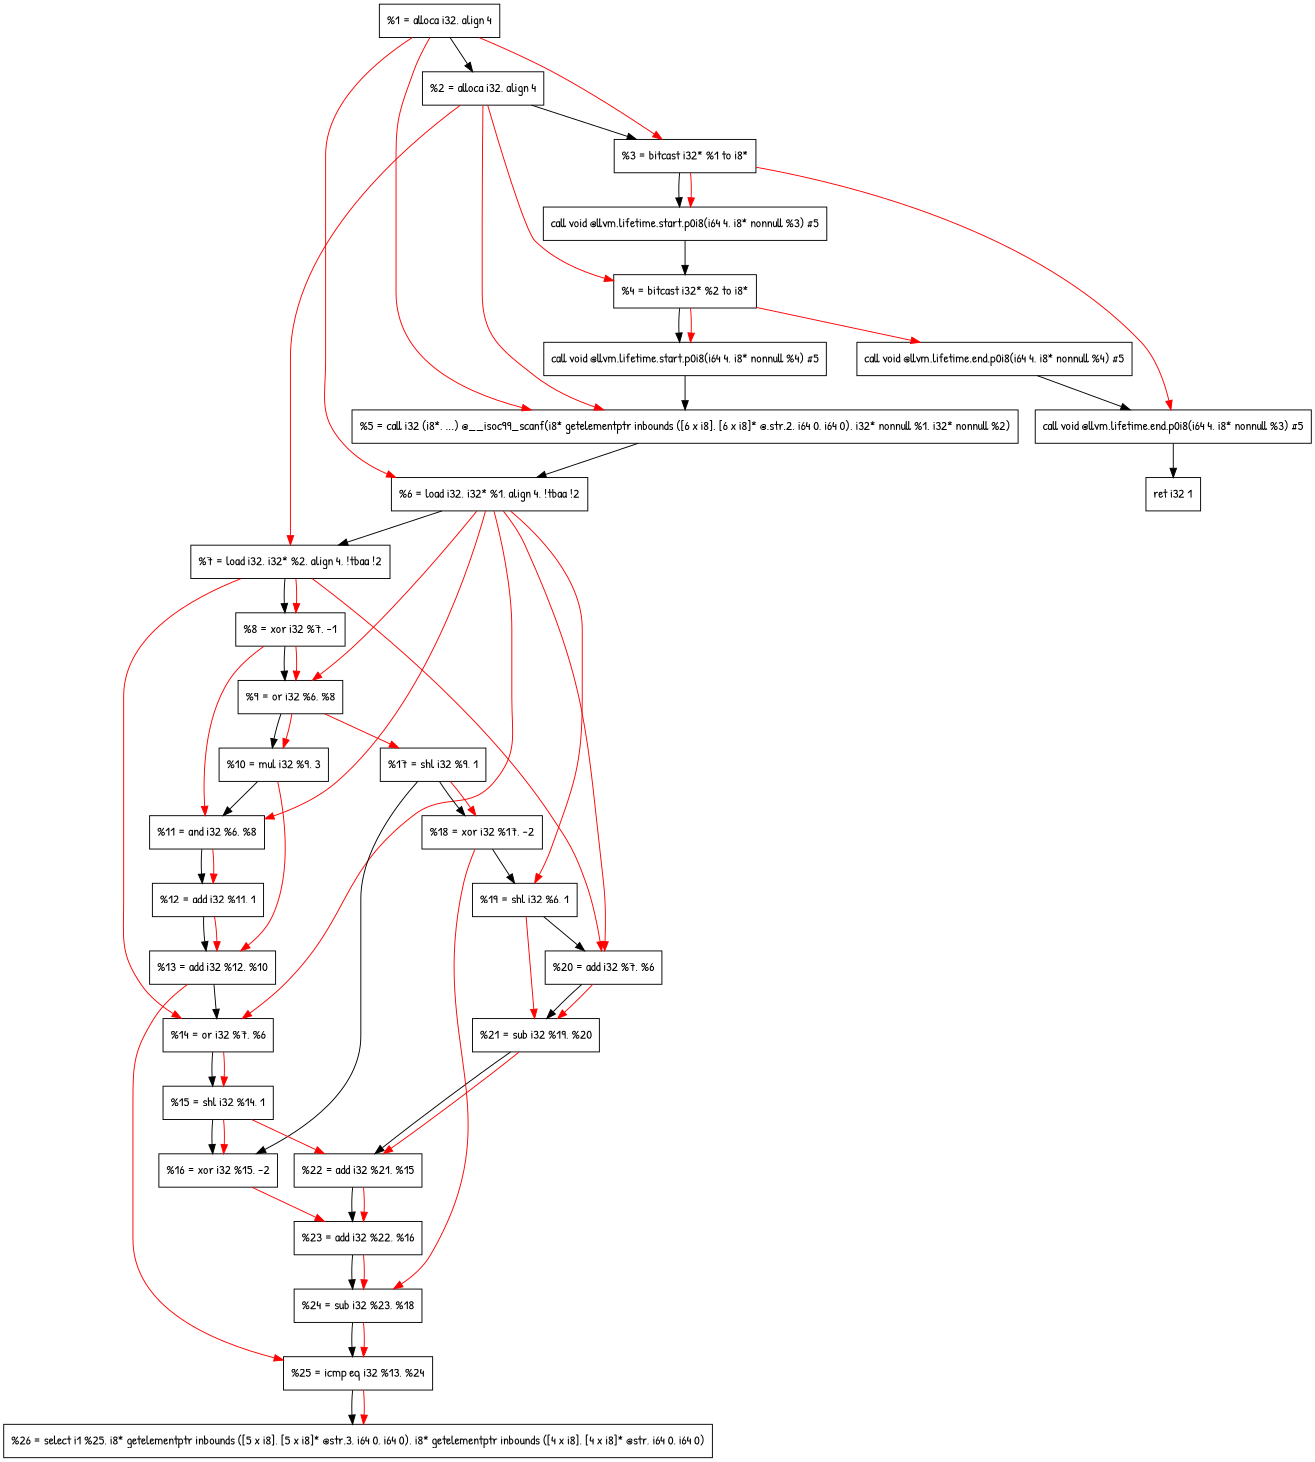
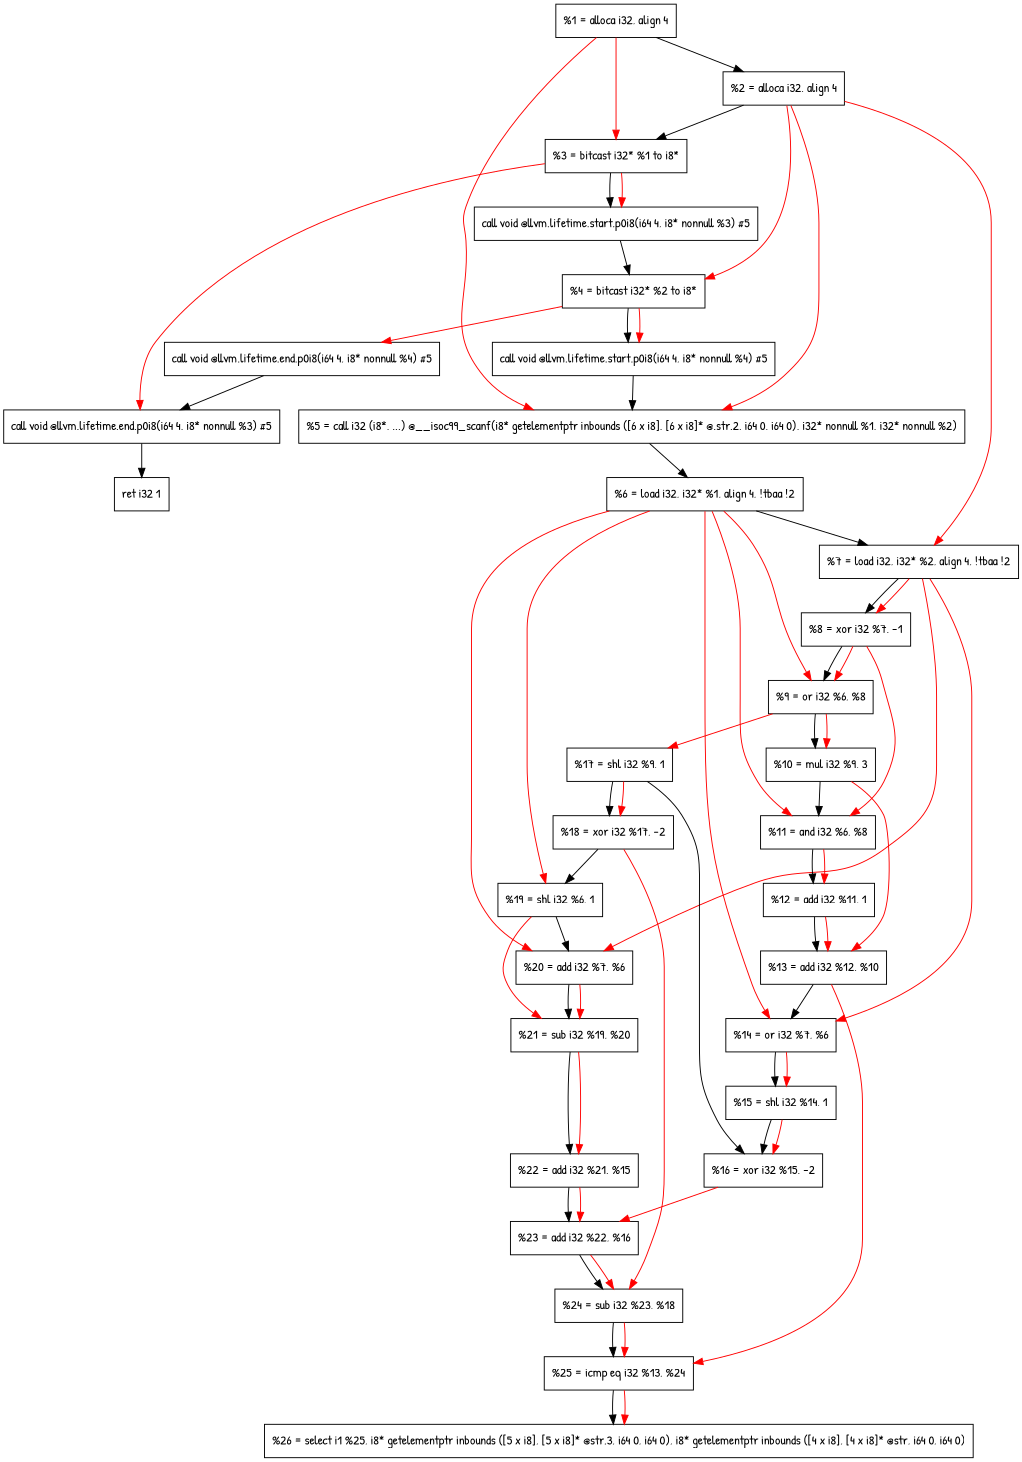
  digraph {
    fontname="Patrick Hand"
    node [fontname="Patrick Hand" shape=record]
    edge [fontname="Patrick Hand" color=red]
    n1 [label="  %1 = alloca i32, align 4"]
    n2 [label="  %2 = alloca i32, align 4"]
    n3 [label="  %3 = bitcast i32* %1 to i8*"]
    n4 [label="  %5 = call i32 (i8*, ...) @__isoc99_scanf(i8* getelementptr inbounds ([6 x i8], [6 x i8]* @.str.2, i64 0, i64 0), i32* nonnull %1, i32* nonnull %2)"]
    n5 [label="  %6 = load i32, i32* %1, align 4, !tbaa !2"]
    n6 [label="  %4 = bitcast i32* %2 to i8*"]
    n7 [label="  %7 = load i32, i32* %2, align 4, !tbaa !2"]
    n8 [label="  call void @llvm.lifetime.start.p0i8(i64 4, i8* nonnull %3) #5"]
    n9 [label="  call void @llvm.lifetime.end.p0i8(i64 4, i8* nonnull %3) #5"]
    n10 [label="  %9 = or i32 %6, %8"]
    n11 [label="  %11 = and i32 %6, %8"]
    n12 [label="  %14 = or i32 %7, %6"]
    n13 [label="  %19 = shl i32 %6, 1"]
    n14 [label="  %20 = add i32 %7, %6"]
    n15 [label="  call void @llvm.lifetime.start.p0i8(i64 4, i8* nonnull %4) #5"]
    n16 [label="  call void @llvm.lifetime.end.p0i8(i64 4, i8* nonnull %4) #5"]
    n17 [label="  %8 = xor i32 %7, -1"]
    n18 [label="ret i32 1"]
    n19 [label="  %10 = mul i32 %9, 3"]
    n20 [label="  %17 = shl i32 %9, 1"]
    n21 [label="  %12 = add i32 %11, 1"]
    n22 [label="  %15 = shl i32 %14, 1"]
    n23 [label="  %21 = sub i32 %19, %20"]
    n24 [label="  %13 = add i32 %12, %10"]
    n25 [label="  %16 = xor i32 %15, -2"]
    n26 [label="  %18 = xor i32 %17, -2"]
    n27 [label="  %25 = icmp eq i32 %13, %24"]
    n28 [label="  %26 = select i1 %25, i8* getelementptr inbounds ([5 x i8], [5 x i8]* @str.3, i64 0, i64 0), i8* getelementptr inbounds ([4 x i8], [4 x i8]* @str, i64 0, i64 0)"]
    n29 [label="  %22 = add i32 %21, %15"]
    n30 [label="  %23 = add i32 %22, %16"]
    n31 [label="  %24 = sub i32 %23, %18"]
    n1 -> n2 [color=""]
    n1 -> n3
    n1 -> n4
-   n1 -> n5
    n2 -> n3 [color=""]
    n2 -> n4
    n2 -> n6
    n2 -> n7
    n3 -> n8 [color=""]
    n3 -> n8
    n3 -> n9
    n4 -> n5 [color=""]
    n5 -> n7 [color=""]
    n5 -> n10
    n5 -> n11
    n5 -> n12
    n5 -> n13
    n5 -> n14
    n6 -> n15 [color=""]
    n6 -> n15
    n6 -> n16
    n7 -> n12
    n7 -> n14
    n7 -> n17 [color=""]
    n7 -> n17
    n8 -> n6 [color=""]
    n9 -> n18 [color=""]
    n10 -> n19 [color=""]
    n10 -> n19
    n10 -> n20
    n11 -> n21 [color=""]
    n11 -> n21
    n12 -> n22 [color=""]
    n12 -> n22
    n13 -> n14 [color=""]
    n13 -> n23
    n14 -> n23 [color=""]
    n14 -> n23
    n15 -> n4 [color=""]
    n16 -> n9 [color=""]
    n17 -> n10 [color=""]
    n17 -> n10
    n17 -> n11
    n19 -> n11 [color=""]
    n19 -> n24
    n20 -> n25 [color=""]
    n20 -> n26 [color=""]
    n20 -> n26
    n21 -> n24 [color=""]
    n21 -> n24
    n22 -> n25 [color=""]
    n22 -> n25
-   n22 -> n29
    n23 -> n29 [color=""]
    n23 -> n29
    n24 -> n12 [color=""]
    n24 -> n27
    n25 -> n30
    n26 -> n13 [color=""]
    n26 -> n31
    n27 -> n28 [color=""]
    n27 -> n28
    n29 -> n30 [color=""]
    n29 -> n30
    n30 -> n31 [color=""]
    n30 -> n31
    n31 -> n27 [color=""]
    n31 -> n27
  }
